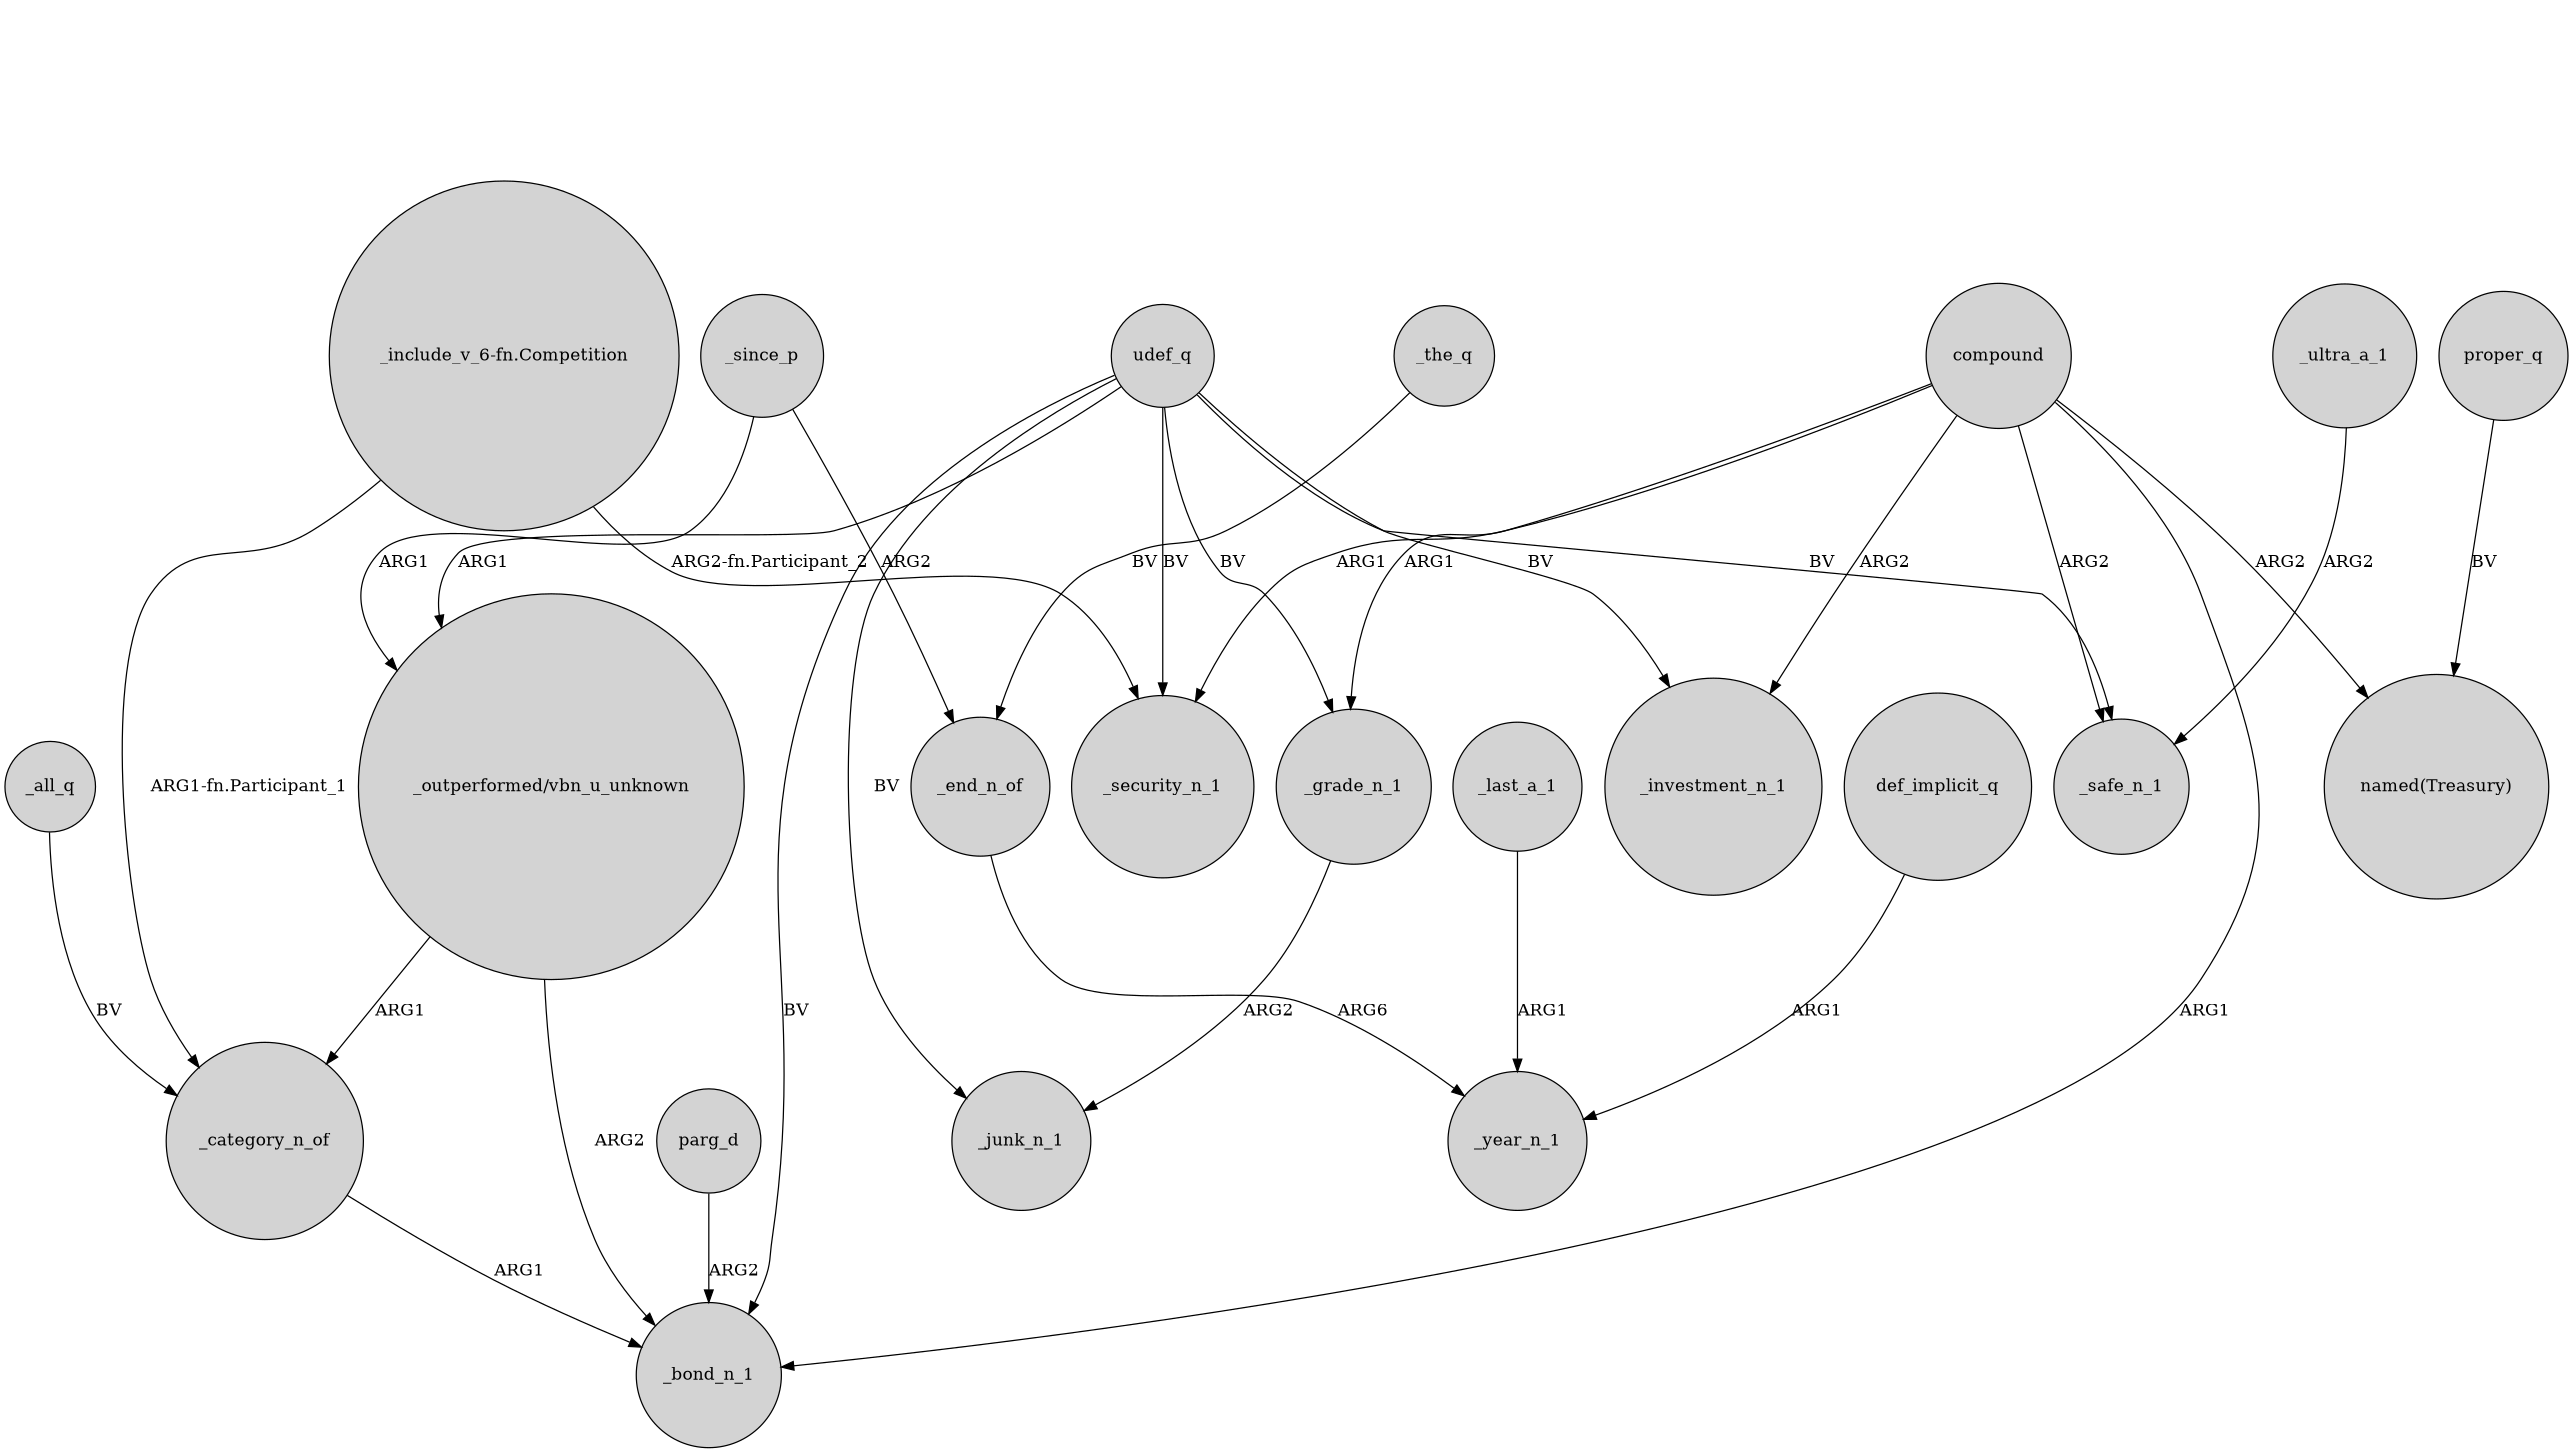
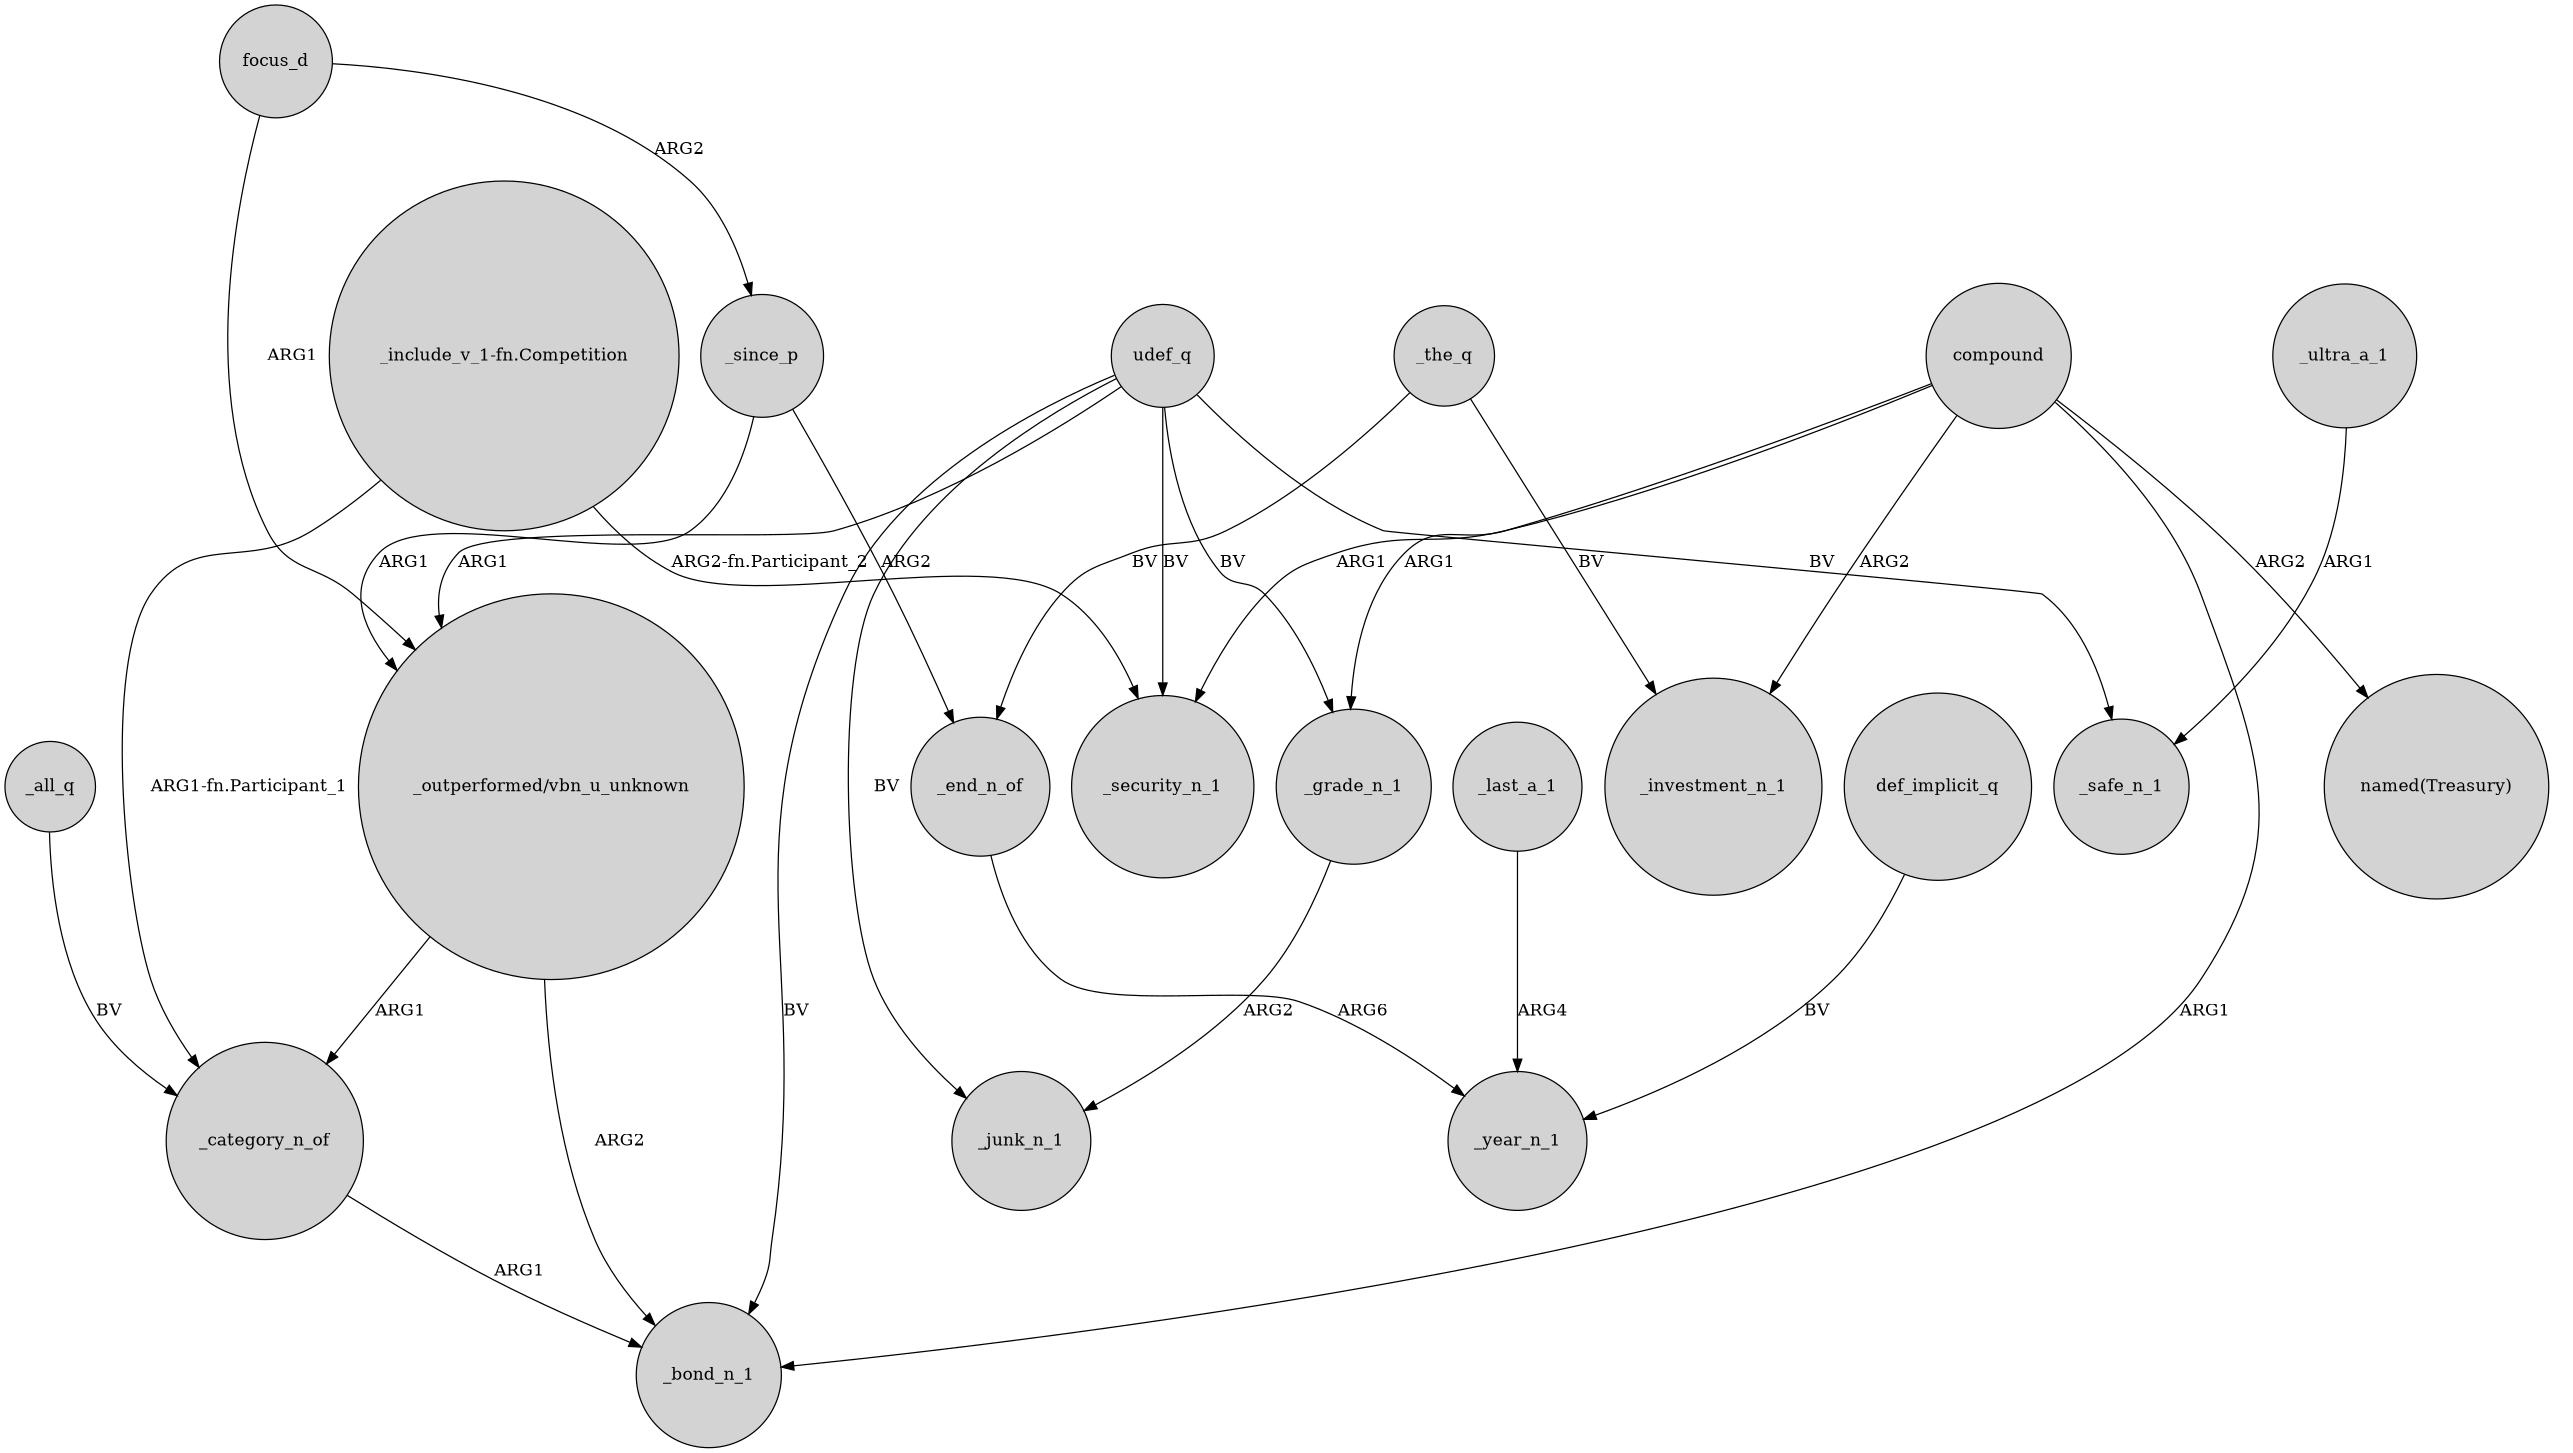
  digraph {
    node [shape=circle style=filled]
+   focus_d
    _since_p
    "_outperformed/vbn_u_unknown"
    _end_n_of
    _bond_n_1
    _category_n_of
    _year_n_1
-   parg_d
    udef_q
    _safe_n_1
    _investment_n_1
    _grade_n_1
    _junk_n_1
    _security_n_1
    compound
    "named(Treasury)"
    def_implicit_q
    _ultra_a_1
-   proper_q
-   "_include_v_1-fn.Competition" [label="_include_v_6-fn.Competition"]
+   "_include_v_1-fn.Competition"
    _last_a_1
    _all_q
    _the_q
+   focus_d -> _since_p [label=ARG2]
+   focus_d -> "_outperformed/vbn_u_unknown" [label=ARG1]
    _since_p -> "_outperformed/vbn_u_unknown" [label=ARG1]
    _since_p -> _end_n_of [label=ARG2]
    "_outperformed/vbn_u_unknown" -> _bond_n_1 [label=ARG2]
    "_outperformed/vbn_u_unknown" -> _category_n_of [label=ARG1]
    _end_n_of -> _year_n_1 [label=ARG6]
    _category_n_of -> _bond_n_1 [label=ARG1]
-   parg_d -> _bond_n_1 [label=ARG2]
    udef_q -> "_outperformed/vbn_u_unknown" [label=ARG1]
    udef_q -> _bond_n_1 [label=BV]
    udef_q -> _safe_n_1 [label=BV]
-   udef_q -> _investment_n_1 [label=BV]
+   _the_q -> _investment_n_1 [label=BV]
    udef_q -> _grade_n_1 [label=BV]
    udef_q -> _junk_n_1 [label=BV]
    udef_q -> _security_n_1 [label=BV]
    _grade_n_1 -> _junk_n_1 [label=ARG2]
    compound -> _bond_n_1 [label=ARG1]
-   compound -> _safe_n_1 [label=ARG2]
    compound -> _investment_n_1 [label=ARG2]
    compound -> _grade_n_1 [label=ARG1]
    compound -> _security_n_1 [label=ARG1]
    compound -> "named(Treasury)" [label=ARG2]
-   def_implicit_q -> _year_n_1 [label=ARG1]
-   _ultra_a_1 -> _safe_n_1 [label=ARG2]
-   proper_q -> "named(Treasury)" [label=BV]
+   def_implicit_q -> _year_n_1 [label=BV]
+   _ultra_a_1 -> _safe_n_1 [label=ARG1]
    "_include_v_1-fn.Competition" -> _category_n_of [label="ARG1-fn.Participant_1"]
    "_include_v_1-fn.Competition" -> _security_n_1 [label="ARG2-fn.Participant_2"]
-   _last_a_1 -> _year_n_1 [label=ARG1]
+   _last_a_1 -> _year_n_1 [label=ARG4]
    _all_q -> _category_n_of [label=BV]
    _the_q -> _end_n_of [label=BV]
  }
